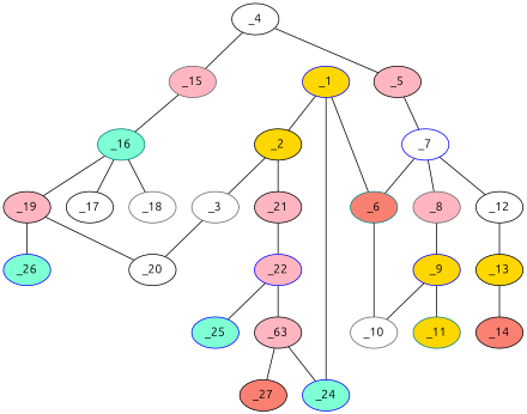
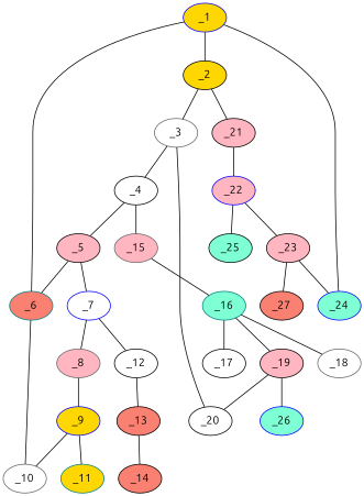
  graph {
    fontname=Ubuntu
    node [charge=0 chem=1 color=black fillcolor=white fontname=Ubuntu style=filled symbol="C  " x=6.5 y=-1.366]
    edge [fontname=Ubuntu valence=1]
    _1 [color=blue fillcolor=gold]
    _2 [fillcolor=gold x=7 y=-0.5]
    _6 [color=teal fillcolor=salmon x=5.5]
    _24 [color=blue fillcolor=aquamarine x=7 y=-2.2321]
    _3 [color=gray40 y=0.366]
    _21 [chem=2 fillcolor=lightpink symbol="O  " x=8 y=-0.5]
    _10 [chem=2 color=gray40 symbol="O  " x=5 y=-2.232]
    _4 [x=5.5 y=0.366]
    _20 [x=7 y=1.2321]
    _22 [color=blue fillcolor=lightpink x=8.5]
    _26 [chem=2 color=blue fillcolor=aquamarine symbol="O  " y=-3.0981]
    _5 [fillcolor=lightpink x=5 y=-0.5]
    _15 [chem=2 color=gray40 fillcolor=lightpink symbol="O  " x=5 y=1.2321]
-   _23 [fillcolor=lightpink x=8 y=-2.2321 label=_63]
-   _25 [color=blue fillcolor=aquamarine x=9.5]
+   _23 [fillcolor=lightpink x=8 y=-2.2321]
+   _25 [fillcolor=aquamarine x=9.5]
    _7 [color=blue x=4 y=-0.5]
    _16 [color=teal fillcolor=aquamarine x=5.5 y=2.0981]
    _8 [color=gray40 fillcolor=lightpink x=3.5]
    _12 [x=3.5 y=0.366]
    _17 [x=5.5 y=3.0981]
    _18 [color=gray40 x=4.634 y=2.5981]
    _19 [fillcolor=lightpink y=2.0981]
    _9 [color=blue fillcolor=gold x=4 y=-2.232]
-   _13 [fillcolor=gold x=2.5 y=0.366]
+   _13 [fillcolor=salmon x=2.5 y=0.366]
    _11 [chem=2 color=teal fillcolor=gold symbol="O  " x=3.5 y=-3.0981]
    _14 [fillcolor=salmon x=2 y=1.2321]
    _27 [fillcolor=salmon x=8.5 y=-3.0981]
    _1 -- _2
    _1 -- _6 [valence=2]
    _1 -- _24
    _2 -- _3 [valence=2]
    _2 -- _21
    _6 -- _10
+   _3 -- _4
    _3 -- _20
    _21 -- _22
    _4 -- _5 [valence=2]
    _4 -- _15
    _22 -- _23
    _22 -- _25
-   _7 -- _6
+   _5 -- _6
    _5 -- _7
    _15 -- _16
    _23 -- _24
    _23 -- _27
    _7 -- _8 [valence=2]
    _7 -- _12
    _16 -- _17
    _16 -- _18
    _16 -- _19
    _8 -- _9
    _12 -- _13
    _19 -- _20 [valence=2]
    _19 -- _26
    _9 -- _10
    _9 -- _11 [valence=2]
    _13 -- _14
  }
